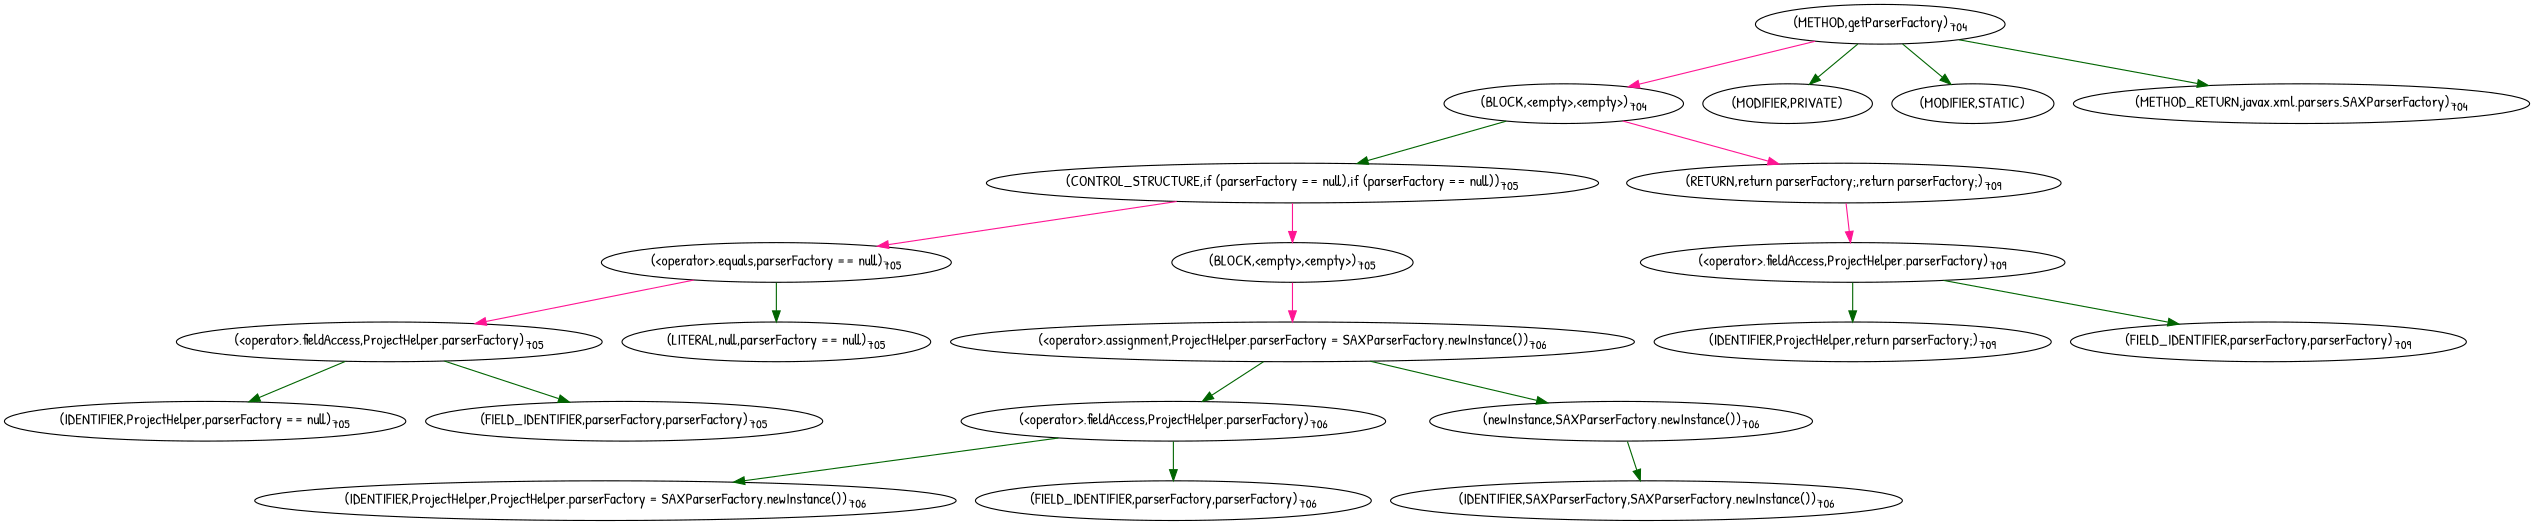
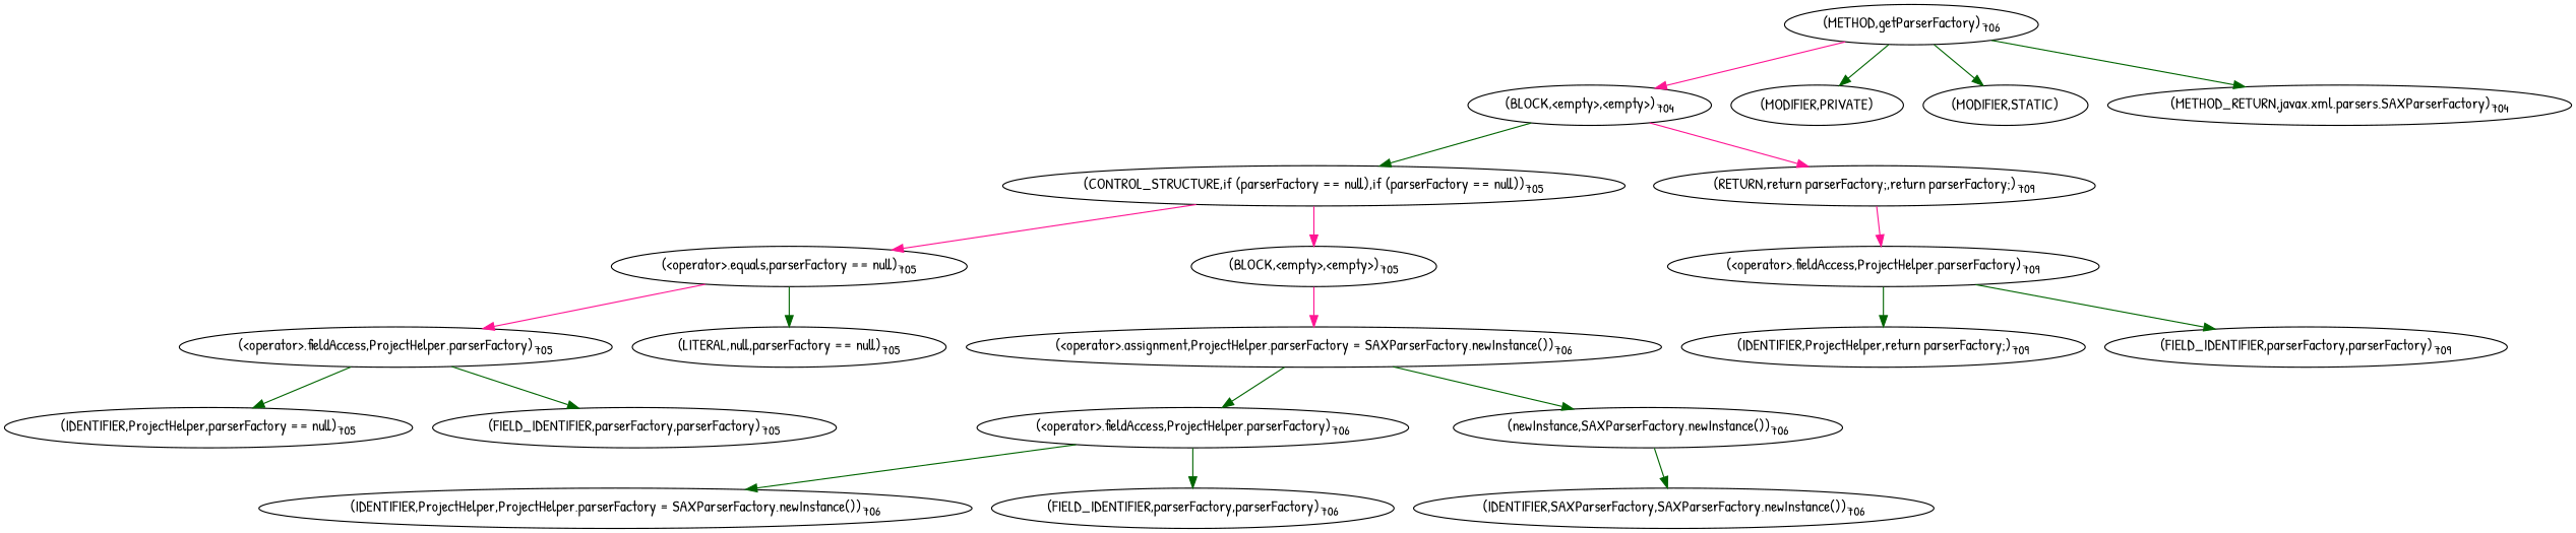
  digraph {
    fontname="Patrick Hand"
    node [fontname="Patrick Hand"]
    edge [color=darkgreen fontname="Patrick Hand"]
-   n1 [label=<(METHOD,getParserFactory)<SUB>704</SUB>>]
+   n1 [label=<(METHOD,getParserFactory)<SUB>706</SUB>>]
    n2 [label=<(BLOCK,&lt;empty&gt;,&lt;empty&gt;)<SUB>704</SUB>>]
    n3 [label=<(MODIFIER,PRIVATE)>]
    n4 [label=<(MODIFIER,STATIC)>]
    n5 [label=<(METHOD_RETURN,javax.xml.parsers.SAXParserFactory)<SUB>704</SUB>>]
    n6 [label=<(CONTROL_STRUCTURE,if (parserFactory == null),if (parserFactory == null))<SUB>705</SUB>>]
    n7 [label=<(RETURN,return parserFactory;,return parserFactory;)<SUB>709</SUB>>]
    n8 [label=<(&lt;operator&gt;.equals,parserFactory == null)<SUB>705</SUB>>]
    n9 [label=<(BLOCK,&lt;empty&gt;,&lt;empty&gt;)<SUB>705</SUB>>]
    n10 [label=<(&lt;operator&gt;.fieldAccess,ProjectHelper.parserFactory)<SUB>709</SUB>>]
    n11 [label=<(&lt;operator&gt;.fieldAccess,ProjectHelper.parserFactory)<SUB>705</SUB>>]
    n12 [label=<(LITERAL,null,parserFactory == null)<SUB>705</SUB>>]
    n13 [label=<(&lt;operator&gt;.assignment,ProjectHelper.parserFactory = SAXParserFactory.newInstance())<SUB>706</SUB>>]
    n14 [label=<(IDENTIFIER,ProjectHelper,parserFactory == null)<SUB>705</SUB>>]
    n15 [label=<(FIELD_IDENTIFIER,parserFactory,parserFactory)<SUB>705</SUB>>]
    n16 [label=<(&lt;operator&gt;.fieldAccess,ProjectHelper.parserFactory)<SUB>706</SUB>>]
    n17 [label=<(newInstance,SAXParserFactory.newInstance())<SUB>706</SUB>>]
    n18 [label=<(IDENTIFIER,ProjectHelper,ProjectHelper.parserFactory = SAXParserFactory.newInstance())<SUB>706</SUB>>]
    n19 [label=<(FIELD_IDENTIFIER,parserFactory,parserFactory)<SUB>706</SUB>>]
    n20 [label=<(IDENTIFIER,SAXParserFactory,SAXParserFactory.newInstance())<SUB>706</SUB>>]
    n21 [label=<(IDENTIFIER,ProjectHelper,return parserFactory;)<SUB>709</SUB>>]
    n22 [label=<(FIELD_IDENTIFIER,parserFactory,parserFactory)<SUB>709</SUB>>]
    n1 -> n2 [color=deeppink]
    n1 -> n3
    n1 -> n4
    n1 -> n5
    n2 -> n6
    n2 -> n7 [color=deeppink]
    n6 -> n8 [color=deeppink]
    n6 -> n9 [color=deeppink]
    n7 -> n10 [color=deeppink]
    n8 -> n11 [color=deeppink]
    n8 -> n12
    n9 -> n13 [color=deeppink]
    n10 -> n21
    n10 -> n22
    n11 -> n14
    n11 -> n15
    n13 -> n16
    n13 -> n17
    n16 -> n18
    n16 -> n19
    n17 -> n20
  }
